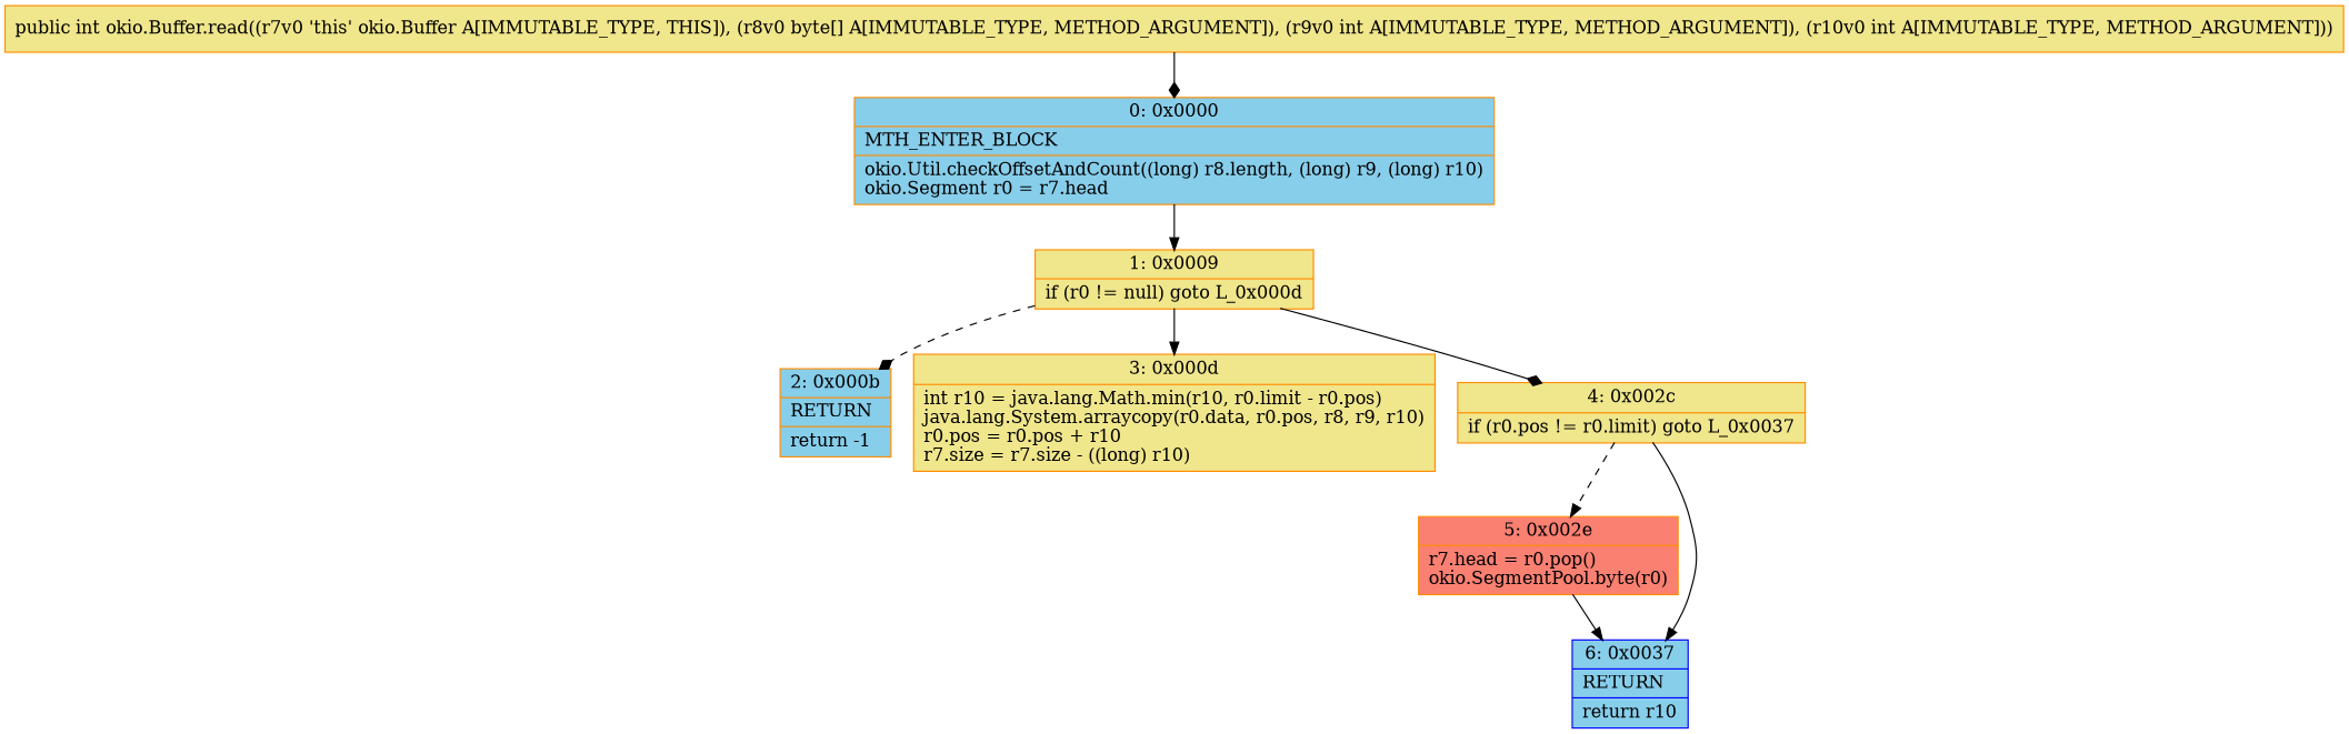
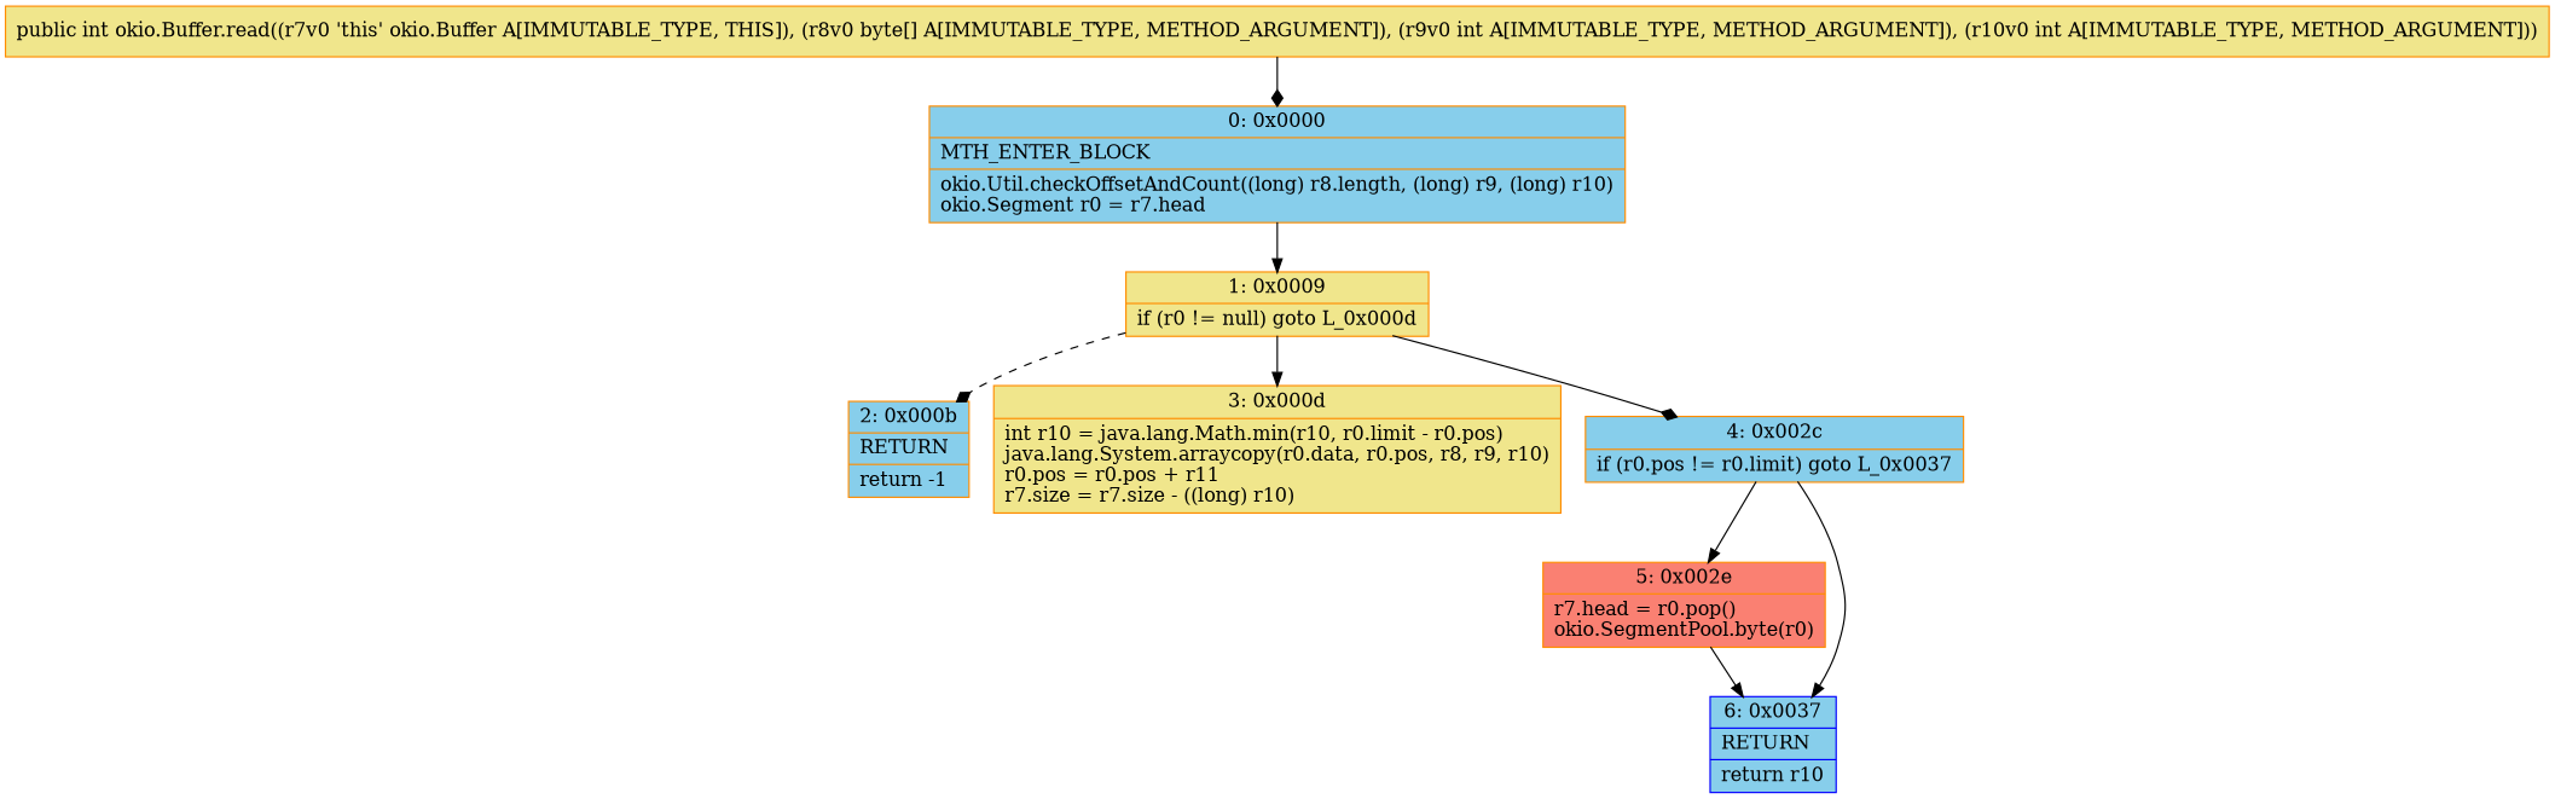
  digraph {
    node [color=darkorange fillcolor=khaki shape=record style=filled]
    edge [arrowhead=normal]
    n1 [fillcolor=skyblue label="{0\:\ 0x0000|MTH_ENTER_BLOCK\l|okio.Util.checkOffsetAndCount((long) r8.length, (long) r9, (long) r10)\lokio.Segment r0 = r7.head\l}"]
    n2 [label="{1\:\ 0x0009|if (r0 != null) goto L_0x000d\l}"]
    n3 [fillcolor=skyblue label="{2\:\ 0x000b|RETURN\l|return \-1\l}"]
-   n4 [label="{3\:\ 0x000d|int r10 = java.lang.Math.min(r10, r0.limit \- r0.pos)\ljava.lang.System.arraycopy(r0.data, r0.pos, r8, r9, r10)\lr0.pos = r0.pos + r10\lr7.size = r7.size \- ((long) r10)\l}"]
-   n5 [label="{4\:\ 0x002c|if (r0.pos != r0.limit) goto L_0x0037\l}"]
+   n4 [label="{3\:\ 0x000d|int r10 = java.lang.Math.min(r10, r0.limit \- r0.pos)\ljava.lang.System.arraycopy(r0.data, r0.pos, r8, r9, r10)\lr0.pos = r0.pos + r11\lr7.size = r7.size \- ((long) r10)\l}"]
+   n5 [fillcolor=skyblue label="{4\:\ 0x002c|if (r0.pos != r0.limit) goto L_0x0037\l}"]
    n6 [fillcolor=salmon label="{5\:\ 0x002e|r7.head = r0.pop()\lokio.SegmentPool.byte(r0)\l}"]
    n7 [color=blue fillcolor=skyblue label="{6\:\ 0x0037|RETURN\l|return r10\l}"]
    n8 [label="{public int okio.Buffer.read((r7v0 'this' okio.Buffer A[IMMUTABLE_TYPE, THIS]), (r8v0 byte[] A[IMMUTABLE_TYPE, METHOD_ARGUMENT]), (r9v0 int A[IMMUTABLE_TYPE, METHOD_ARGUMENT]), (r10v0 int A[IMMUTABLE_TYPE, METHOD_ARGUMENT])) }"]
    n1 -> n2
    n2 -> n3 [arrowhead=diamond style=dashed]
    n2 -> n4
    n2 -> n5 [arrowhead=diamond]
-   n5 -> n6 [style=dashed]
+   n5 -> n6 [style=solid]
    n5 -> n7
    n6 -> n7
    n8 -> n1 [arrowhead=diamond]
  }
